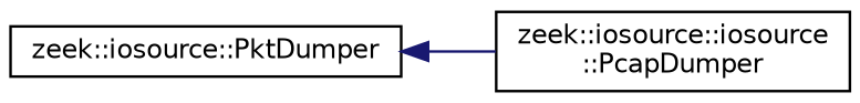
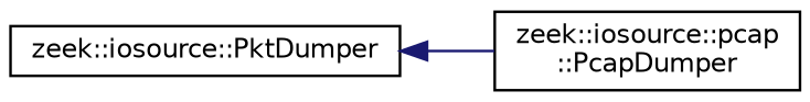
  digraph {
    rankdir=LR
    node [color=black fillcolor=white fontname=Helvetica fontsize=10 shape=record style=filled]
    n1 [height=0.2 label="zeek::iosource::PktDumper" width=0.4]
-   n2 [height=0.2 label="zeek::iosource::iosource\l::PcapDumper" width=0.4]
+   n2 [height=0.2 label="zeek::iosource::pcap\l::PcapDumper" width=0.4]
    n1 -> n2 [color=midnightblue dir=back fontname=Helvetica fontsize=10 labelfontname=Helvetica labelfontsize=10 style=solid]
  }
